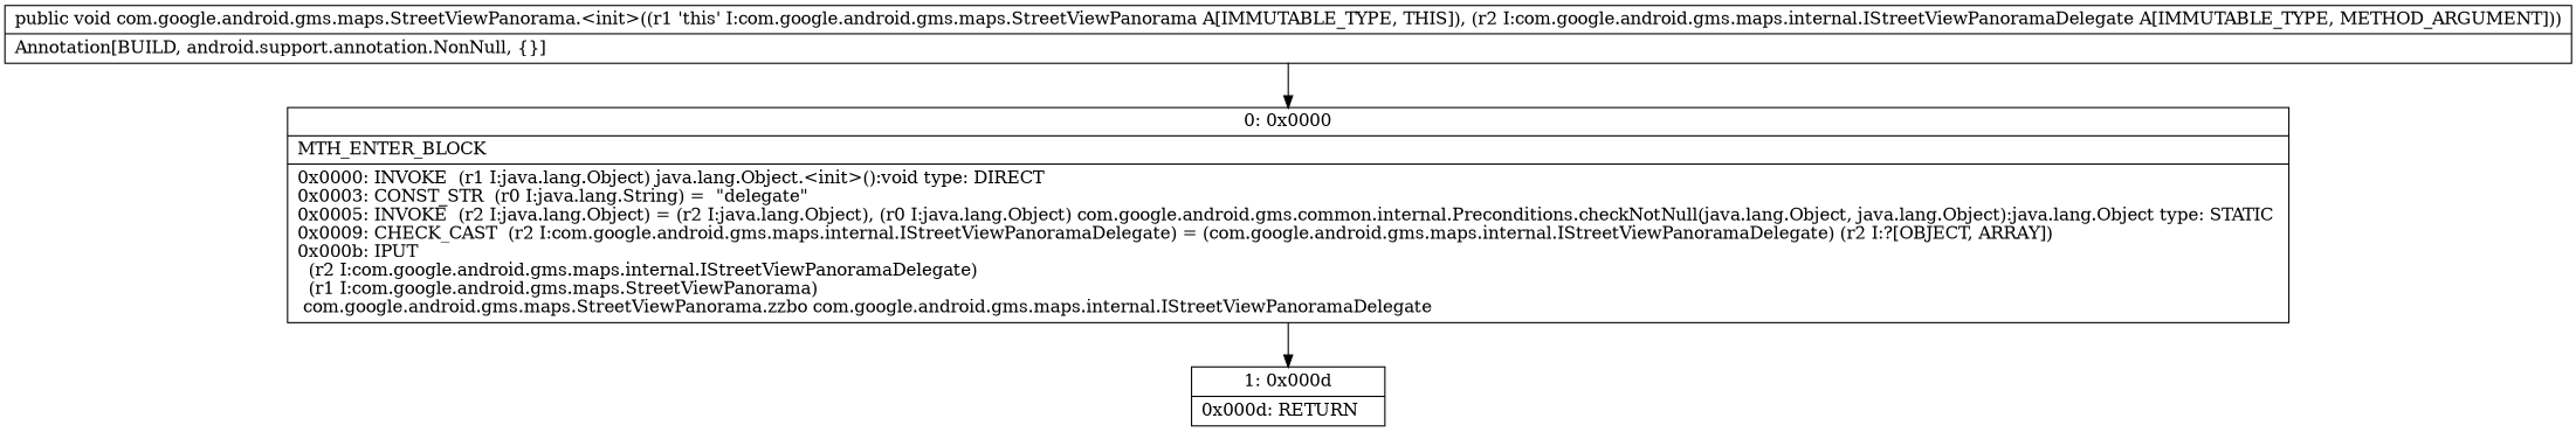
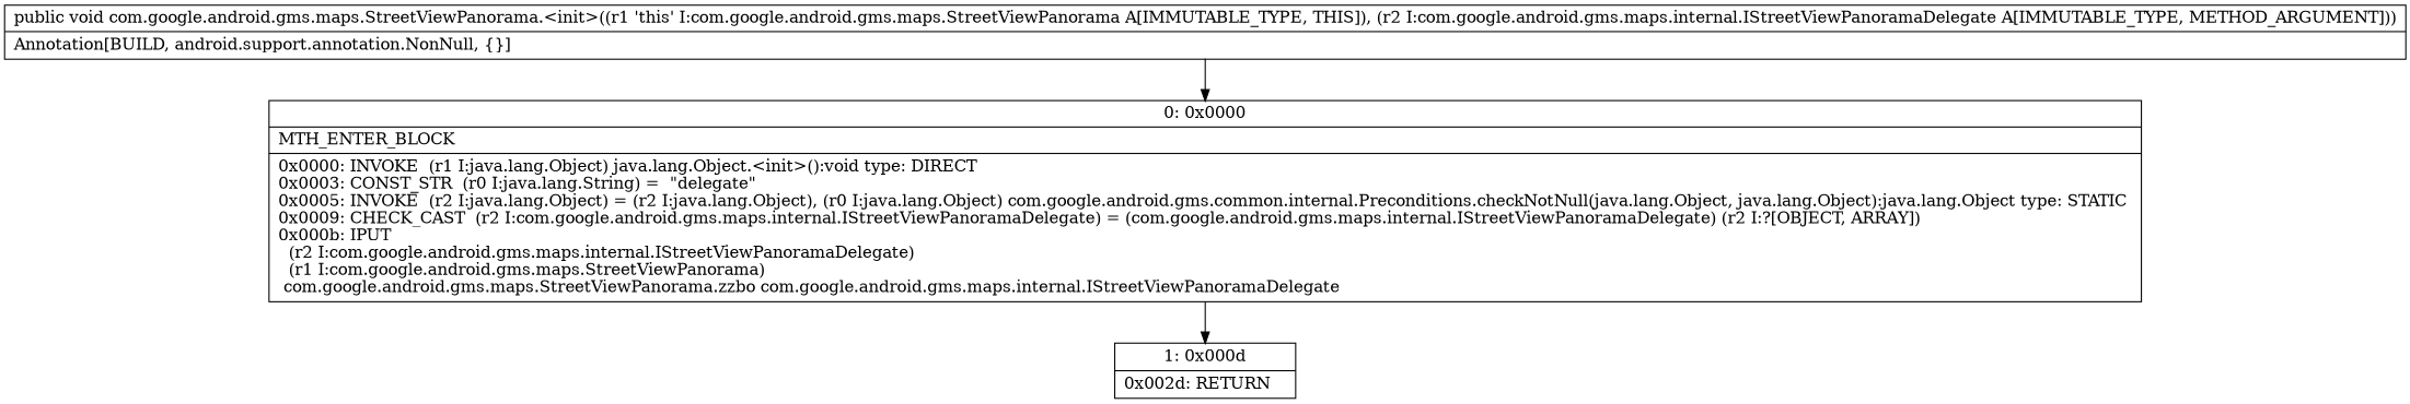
  digraph {
    node [shape=record]
    n1 [label="{0\:\ 0x0000|MTH_ENTER_BLOCK\l|0x0000: INVOKE  (r1 I:java.lang.Object) java.lang.Object.\<init\>():void type: DIRECT \l0x0003: CONST_STR  (r0 I:java.lang.String) =  \"delegate\" \l0x0005: INVOKE  (r2 I:java.lang.Object) = (r2 I:java.lang.Object), (r0 I:java.lang.Object) com.google.android.gms.common.internal.Preconditions.checkNotNull(java.lang.Object, java.lang.Object):java.lang.Object type: STATIC \l0x0009: CHECK_CAST  (r2 I:com.google.android.gms.maps.internal.IStreetViewPanoramaDelegate) = (com.google.android.gms.maps.internal.IStreetViewPanoramaDelegate) (r2 I:?[OBJECT, ARRAY]) \l0x000b: IPUT  \l  (r2 I:com.google.android.gms.maps.internal.IStreetViewPanoramaDelegate)\l  (r1 I:com.google.android.gms.maps.StreetViewPanorama)\l com.google.android.gms.maps.StreetViewPanorama.zzbo com.google.android.gms.maps.internal.IStreetViewPanoramaDelegate \l}"]
-   n2 [label="{1\:\ 0x000d|0x000d: RETURN   \l}"]
+   n2 [label="{1\:\ 0x000d|0x002d: RETURN   \l}"]
    n3 [label="{public void com.google.android.gms.maps.StreetViewPanorama.\<init\>((r1 'this' I:com.google.android.gms.maps.StreetViewPanorama A[IMMUTABLE_TYPE, THIS]), (r2 I:com.google.android.gms.maps.internal.IStreetViewPanoramaDelegate A[IMMUTABLE_TYPE, METHOD_ARGUMENT]))  | Annotation[BUILD, android.support.annotation.NonNull, \{\}]\l}"]
    n1 -> n2
    n3 -> n1
  }
